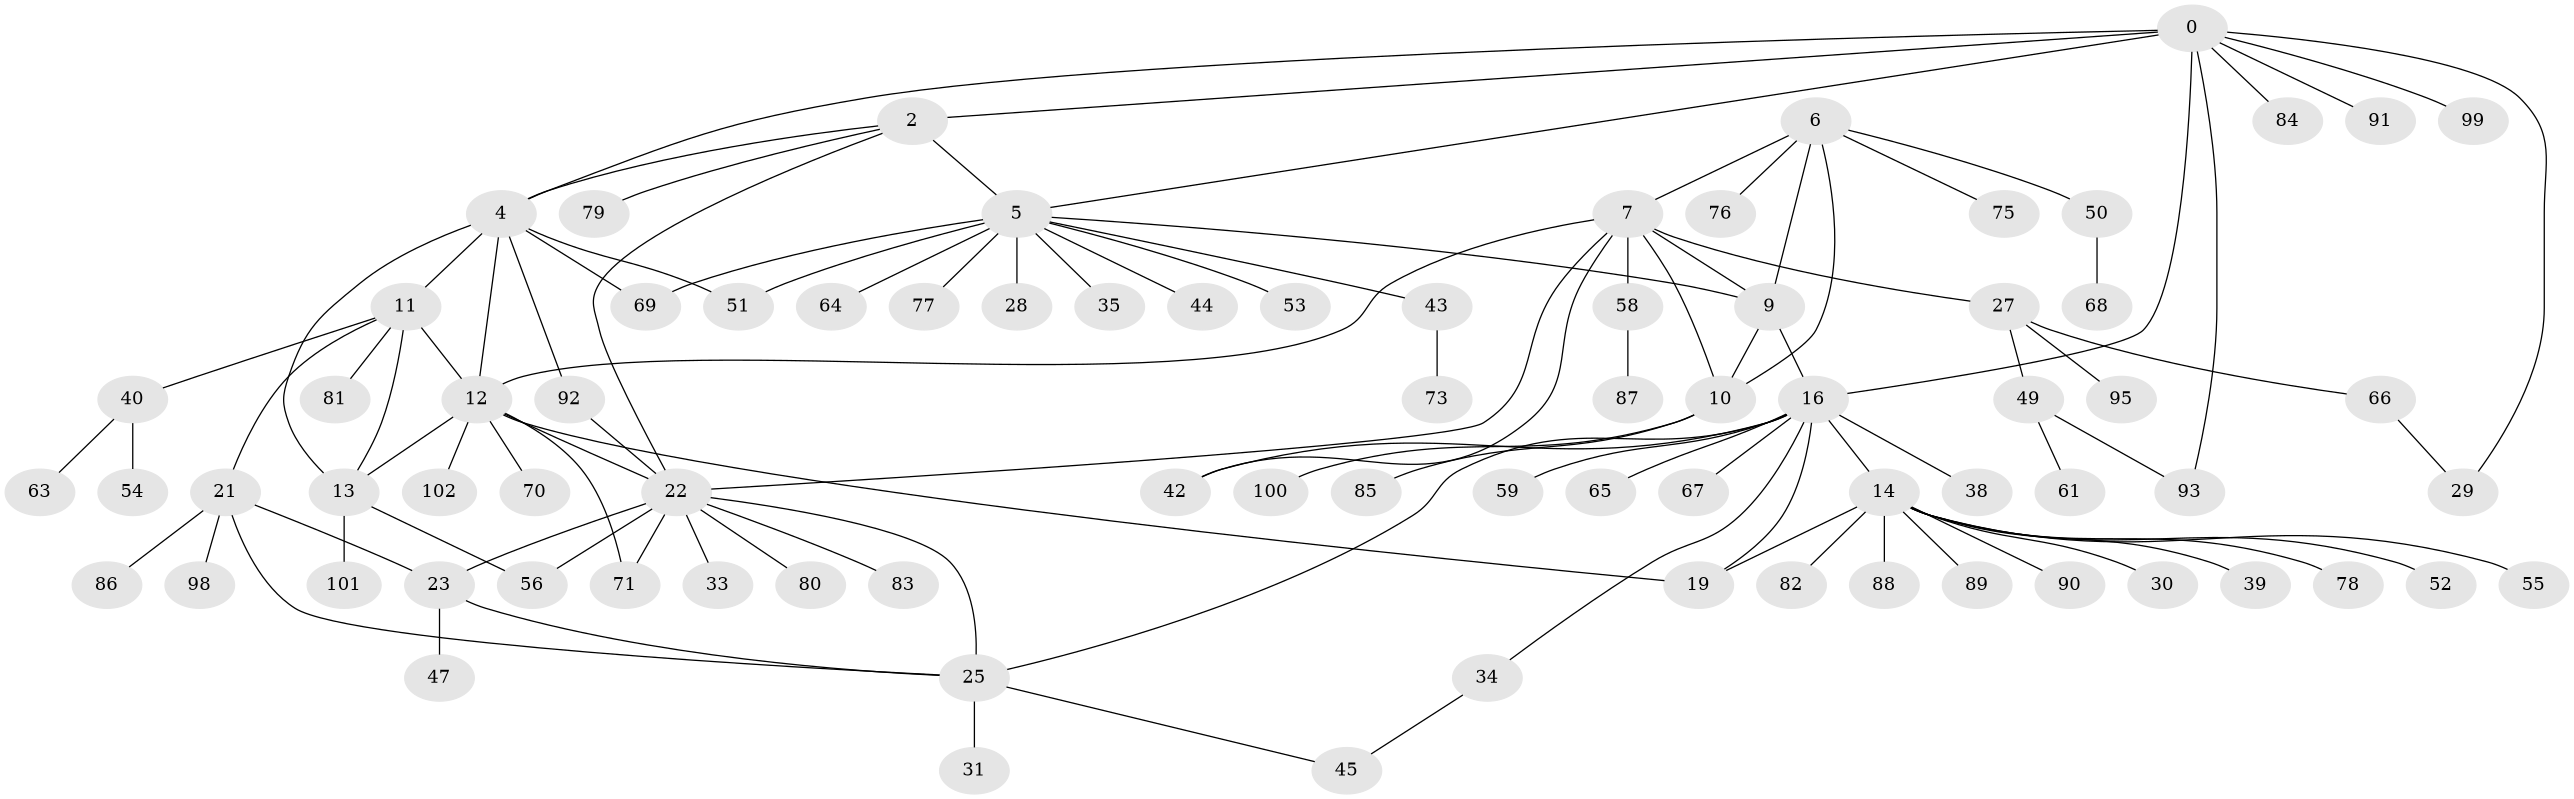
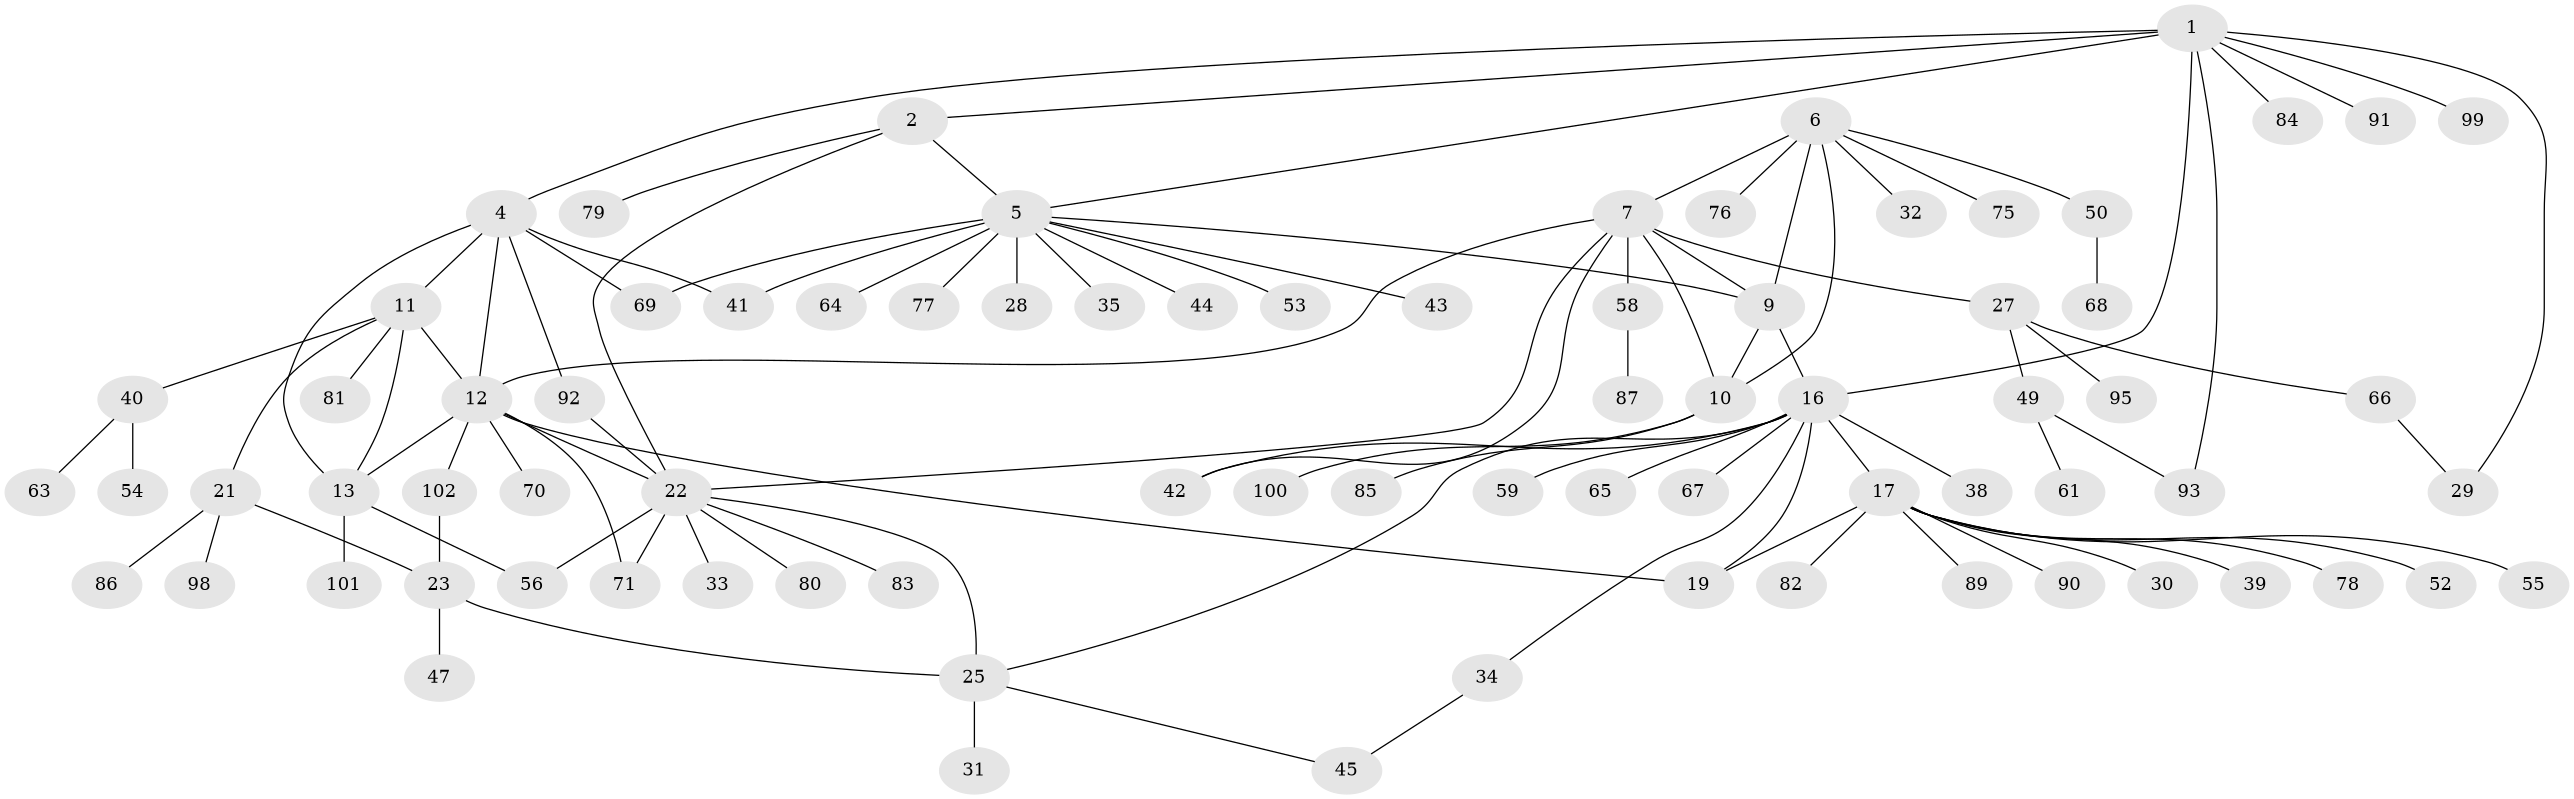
  graph {
    node [color=gray90 style=filled]
-   1 [super="+62" label=0]
+   1 [super="+62"]
    2 [super="+3"]
    4 [super="+15"]
    5 [super="+103"]
    16 [super="+18"]
    29
    84
    91
    93
    99
    22 [super="+24"]
    79
    11 [super="+14"]
    12 [super="+78"]
    13 [super="+57"]
    69
    92
-   51
+   51 [label=41]
    9
    28
    35
    43
    44
    53
    64
    77
    42
    19
-   17 [super="+20" label=14]
+   17 [super="+20"]
    25 [super="+74"]
    34
    38
    59
    65
    67
    71
    56
    23 [super="+36"]
    33
    80
    83
    21 [super="+37"]
    40 [super="+46"]
    81
    70
    102
    101
    10 [super="+41"]
-   73
    6 [super="+60"]
    7 [super="+8"]
+   32
    50 [super="+94"]
    75
    76
    27
    58
    85
    100
    68 [super="+96"]
    49 [super="+72"]
    66
    95
    87
    86
    98
    54
    63
    30
    39
    n71 [label=78]
    52
    55
    82
-   88
    89
    90
    31
    45 [super="+97"]
    47
    61
    1 -- 2 [weight=2]
    1 -- 4
    1 -- 5
    1 -- 16
    1 -- 29
    1 -- 84
    1 -- 91
    1 -- 93
    1 -- 99
-   2 -- 4 [weight=2]
    2 -- 5 [weight=2]
    2 -- 22
    2 -- 79
    4 -- 11 [weight=2]
    4 -- 12
    4 -- 13
    4 -- 69
    4 -- 92
    4 -- 51
    5 -- 69
    5 -- 51
    5 -- 9
    5 -- 28
    5 -- 35
    5 -- 43
    5 -- 44
    5 -- 53
    5 -- 64
    5 -- 77
    16 -- 42
    16 -- 19 [weight=2]
    16 -- 17 [weight=4]
    16 -- 25
    16 -- 34
    16 -- 38
    16 -- 59
    16 -- 65
    16 -- 67
    22 -- 25 [weight=2]
    22 -- 71
    22 -- 56
-   22 -- 23 [weight=2]
+   102 -- 23 [weight=2]
    22 -- 33
    22 -- 80
    22 -- 83
    11 -- 12 [weight=2]
    11 -- 13 [weight=2]
    11 -- 21
    11 -- 40
    11 -- 81
    12 -- 22
    12 -- 13
    12 -- 19
    12 -- 71
    12 -- 70
    12 -- 102
    13 -- 56
    13 -- 101
    92 -- 22 [weight=2]
    9 -- 16
    9 -- 10
-   43 -- 73
    17 -- 19 [weight=2]
    17 -- 30
    17 -- 39
    17 -- n71
    17 -- 52
    17 -- 55
    17 -- 82
-   17 -- 88
    17 -- 89
    17 -- 90
    25 -- 31
    25 -- 45
    34 -- 45
    23 -- 25
    23 -- 47
-   21 -- 25
    21 -- 23
    21 -- 86
    21 -- 98
    40 -- 54
    40 -- 63
    10 -- 85
    10 -- 100
    6 -- 9
    6 -- 10
    6 -- 7 [weight=2]
+   6 -- 32
    6 -- 50
    6 -- 75
    6 -- 76
    7 -- 22
    7 -- 12
    7 -- 9 [weight=2]
    7 -- 42
    7 -- 10 [weight=2]
    7 -- 27
    7 -- 58
    50 -- 68
    27 -- 49
    27 -- 66
    27 -- 95
    58 -- 87
    49 -- 93
    49 -- 61
    66 -- 29
  }
